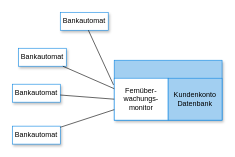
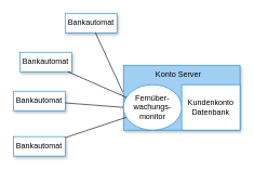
  <mxCell id="0" />
  <mxCell id="1" parent="0" />
  <mxCell id="2" value="Bankautomat" style="whiteSpace=wrap;html=1;imageAspect=0;fillColor=#FFFFFF;strokeColor=#1088E3;strokeWidth=1;shadow=1;" vertex="1" parent="1"><mxGeometry x="20" y="140" width="80" height="30" as="geometry" /></mxCell>
  <mxCell id="3" value="" style="whiteSpace=wrap;html=1;imageAspect=0;fillColor=#A2CFF1;strokeColor=#1088E3;strokeWidth=1;shadow=1;labelPosition=center;verticalLabelPosition=top;align=center;verticalAlign=bottom;spacingTop=0;" vertex="1" parent="1"><mxGeometry x="190" y="100" width="180" height="100" as="geometry" /></mxCell>
- <mxCell id="4" value="Fernüber-wachungs-monitor" style="whiteSpace=wrap;html=1;imageAspect=0;fillColor=#FFFFFF;strokeColor=#1088E3;strokeWidth=1;shadow=0;labelPosition=center;verticalLabelPosition=middle;align=center;verticalAlign=middle;" vertex="1" parent="1"><mxGeometry x="190" y="130" width="90" height="70" as="geometry" /></mxCell>
- <mxCell id="5" value="Kundenkonto Datenbank" style="whiteSpace=wrap;html=1;imageAspect=0;fillColor=#a2cff1;strokeColor=#1088E3;strokeWidth=1;shadow=0;labelPosition=center;verticalLabelPosition=middle;align=center;verticalAlign=middle;" vertex="1" parent="1"><mxGeometry x="280" y="130" width="90" height="70" as="geometry" /></mxCell>
+ <mxCell id="4" value="Fernüber-wachungs-monitor" style="ellipse;whiteSpace=wrap;html=1;imageAspect=0;fillColor=#FFFFFF;strokeColor=#1088E3;strokeWidth=1;shadow=0;labelPosition=center;verticalLabelPosition=middle;align=center;verticalAlign=middle;" vertex="1" parent="1"><mxGeometry x="190" y="130" width="90" height="70" as="geometry" /></mxCell>
+ <mxCell id="5" value="Kundenkonto Datenbank" style="whiteSpace=wrap;html=1;imageAspect=0;fillColor=#FFFFFF;strokeColor=#1088E3;strokeWidth=1;shadow=0;labelPosition=center;verticalLabelPosition=middle;align=center;verticalAlign=middle;" vertex="1" parent="1"><mxGeometry x="280" y="130" width="90" height="70" as="geometry" /></mxCell>
+ <mxCell id="6" value="Konto Server" style="text;html=1;strokeColor=none;fillColor=none;align=center;verticalAlign=middle;whiteSpace=wrap;rounded=0;shadow=0;" vertex="1" parent="1"><mxGeometry x="235" y="100" width="80" height="30" as="geometry" /></mxCell>
  <mxCell id="7" value="Bankautomat" style="whiteSpace=wrap;html=1;imageAspect=0;fillColor=#FFFFFF;strokeColor=#1088E3;strokeWidth=1;shadow=1;" vertex="1" parent="1"><mxGeometry x="30" y="80" width="80" height="30" as="geometry" /></mxCell>
  <mxCell id="8" value="Bankautomat" style="whiteSpace=wrap;html=1;imageAspect=0;fillColor=#FFFFFF;strokeColor=#1088E3;strokeWidth=1;shadow=1;" vertex="1" parent="1"><mxGeometry x="20" y="210" width="80" height="30" as="geometry" /></mxCell>
  <mxCell id="9" value="Bankautomat" style="whiteSpace=wrap;html=1;imageAspect=0;fillColor=#FFFFFF;strokeColor=#1088E3;strokeWidth=1;shadow=1;" vertex="1" parent="1"><mxGeometry x="100" y="20" width="80" height="30" as="geometry" /></mxCell>
  <mxCell id="10" value="" style="endArrow=none;html=1;rounded=0;exitX=-0.013;exitY=0.159;exitDx=0;exitDy=0;exitPerimeter=0;" edge="1" parent="1" source="4" target="9"><mxGeometry width="50" height="50" relative="1" as="geometry"><mxPoint x="110.004" y="-10.004" as="sourcePoint" /><mxPoint x="138.99" y="-59.31" as="targetPoint" /></mxGeometry></mxCell>
  <mxCell id="11" value="" style="endArrow=none;html=1;rounded=0;entryX=0;entryY=0.25;entryDx=0;entryDy=0;" edge="1" parent="1" source="7" target="4"><mxGeometry width="50" height="50" relative="1" as="geometry"><mxPoint x="320.114" y="-44.254" as="sourcePoint" /><mxPoint x="349.1" y="-93.56" as="targetPoint" /></mxGeometry></mxCell>
  <mxCell id="12" value="" style="endArrow=none;html=1;rounded=0;entryX=0;entryY=0.5;entryDx=0;entryDy=0;" edge="1" parent="1" source="2" target="4"><mxGeometry width="50" height="50" relative="1" as="geometry"><mxPoint x="330.114" y="-34.254" as="sourcePoint" /><mxPoint x="359.1" y="-83.56" as="targetPoint" /></mxGeometry></mxCell>
  <mxCell id="13" value="" style="endArrow=none;html=1;rounded=0;entryX=0;entryY=0.75;entryDx=0;entryDy=0;" edge="1" parent="1" source="8" target="4"><mxGeometry width="50" height="50" relative="1" as="geometry"><mxPoint x="340.114" y="-24.254" as="sourcePoint" /><mxPoint x="369.1" y="-73.56" as="targetPoint" /></mxGeometry></mxCell>
